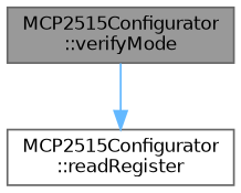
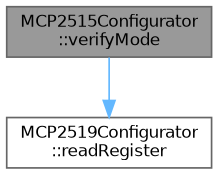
  digraph {
    rankdir=TB
    node [fontname=Helvetica fontsize=10 shape=box style=filled]
    n1 [color=gray40 fillcolor=grey60 fontcolor=black height=0.2 label="MCP2515Configurator\l::verifyMode" width=0.4]
-   n2 [color=grey40 fillcolor=white height=0.2 label="MCP2515Configurator\l::readRegister" width=0.4]
+   n2 [color=grey40 fillcolor=white height=0.2 label="MCP2519Configurator\l::readRegister" width=0.4]
    n1 -> n2 [color=steelblue1 fontname=Helvetica fontsize=10 labelfontname=Helvetica labelfontsize=10 style=solid]
  }
